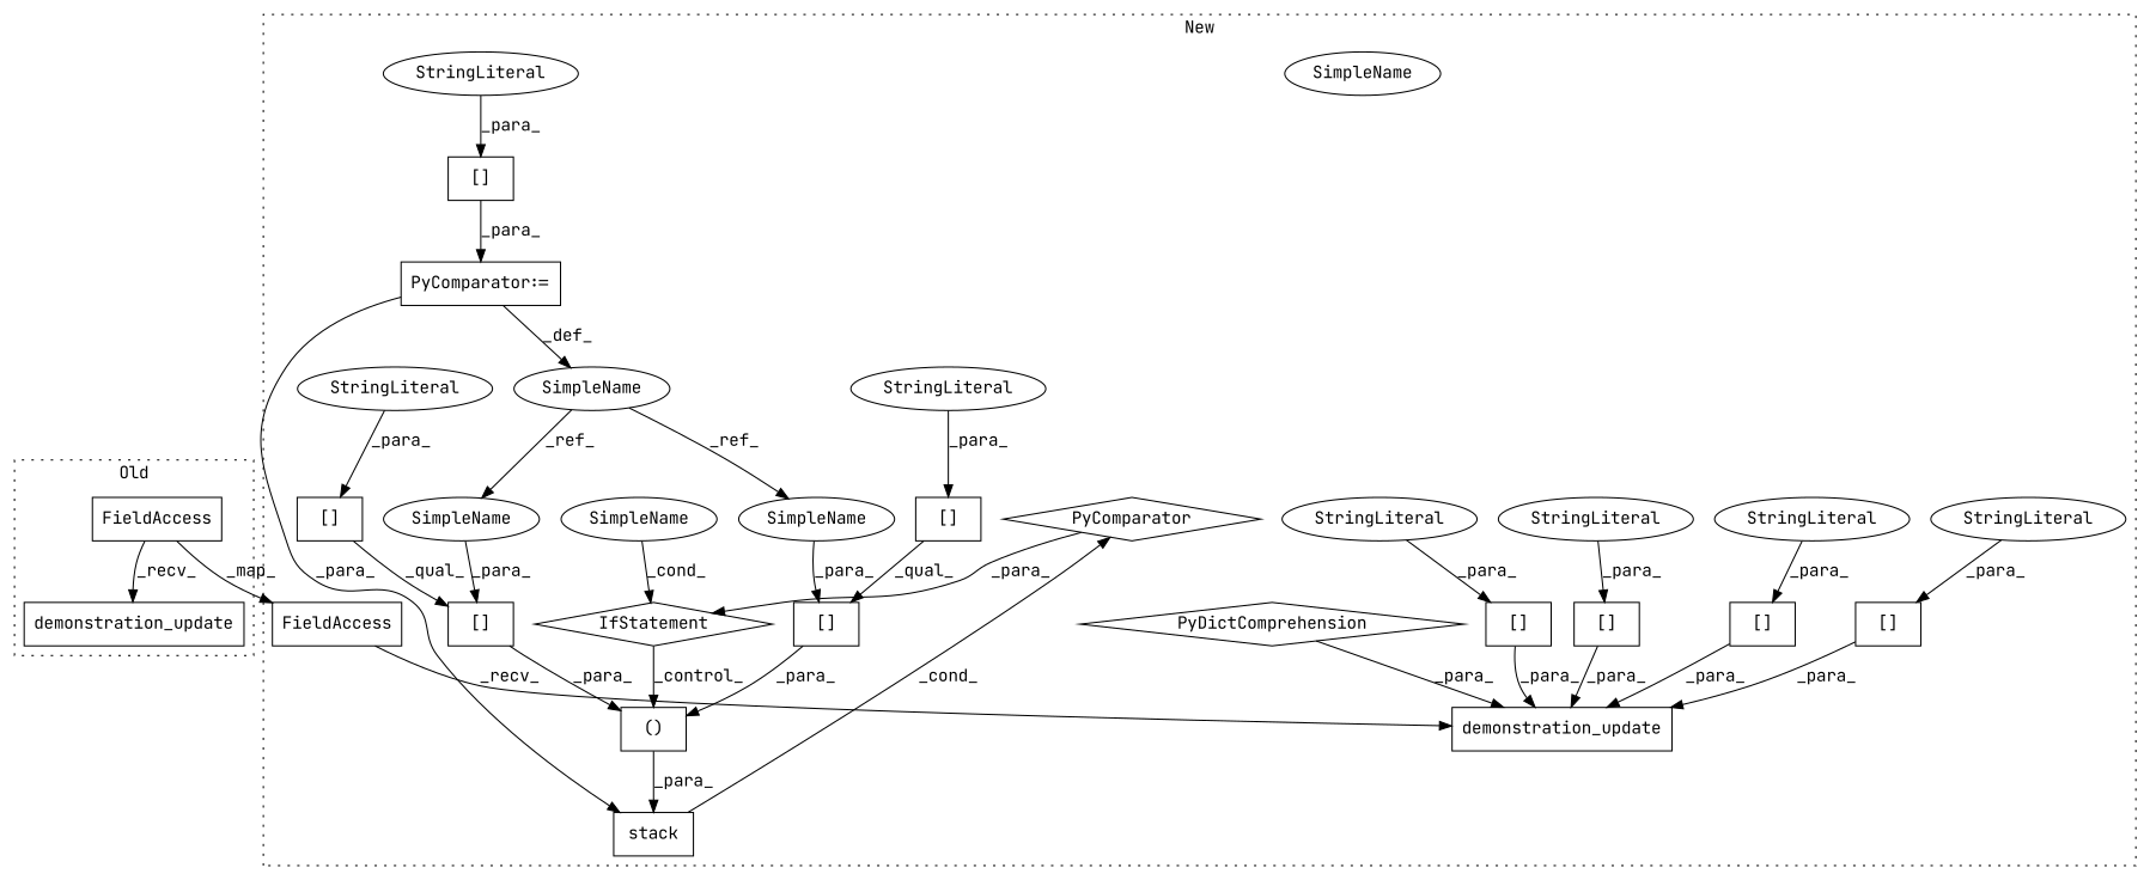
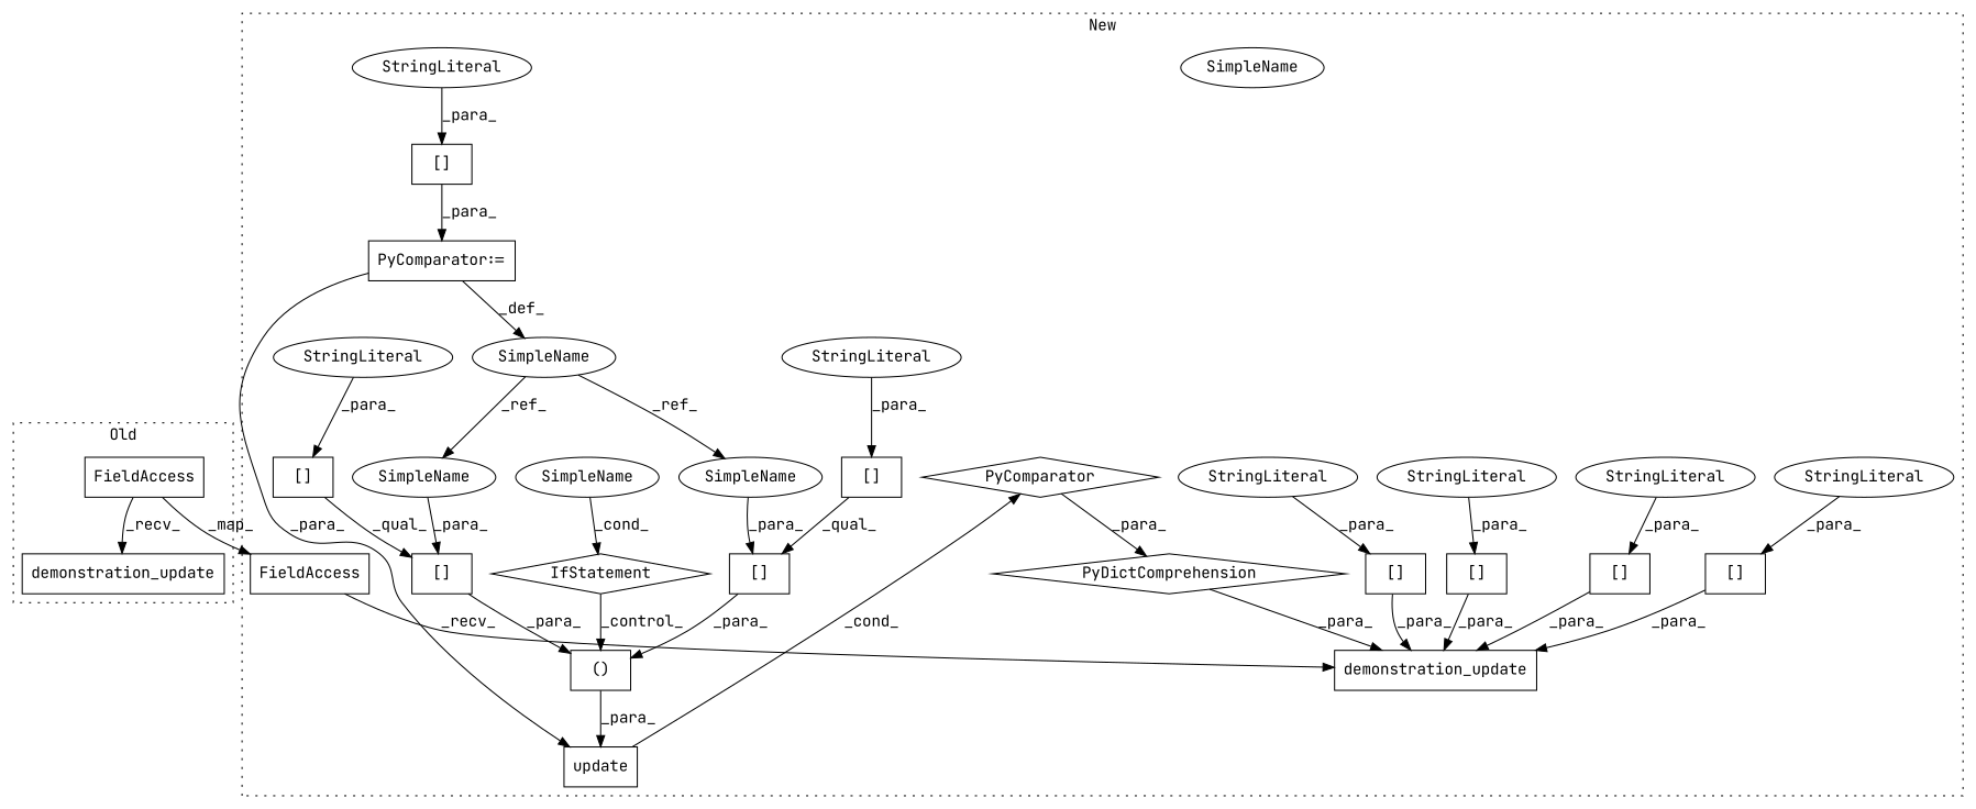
  digraph {
    fontname="JetBrains Mono"
    node [a=2 fontname="JetBrains Mono" l="6,1" s=3653 shape=box]
    edge [fontname="JetBrains Mono"]
    n1 [a=32 l="21,1" label=demonstration_update s="3436,3462"]
    n2 [a=22 l=10 label=FieldAccess s=3425]
    n3 [a=32 l="36,1" label=demonstration_update s="3455,3759"]
    n4 [a=106 l=60 label="()" s=3521]
    n5 [l="16,1" label="[]" s="3521,3541"]
-   n6 [a=32 l="15,2" label=stack s="3506,3581"]
+   n6 [a=32 l="15,2" label=update s="3506,3581"]
    n7 [label="[]" s="3709,3724"]
    n8 [a=42 l=5 label=SimpleName s=3682 shape=ellipse]
    n9 [label="[]" s="3744,3758"]
    n10 [label="[]" s="3726,3742"]
    n11 [a=45 l=8 label=StringLiteral s=3750 shape=ellipse]
    n12 [label="[]" s="3521,3535"]
    n13 [a=45 l=9 label=StringLiteral s=3715 shape=ellipse]
    n14 [l="21,1" label="[]" s="3555,3580"]
    n15 [a=113 l=34 label=PyComparator shape=diamond]
    n16 [label="[]" s="3690,3707"]
    n17 [a=25 l=34 label=IfStatement shape=diamond]
    n18 [label="[]" s="3555,3574"]
    n19 [a=42 l=4 label=SimpleName s=3656 shape=ellipse]
    n20 [a=45 l=11 label=StringLiteral s=3696 shape=ellipse]
    n21 [a=45 l=10 label=StringLiteral s=3732 shape=ellipse]
    n22 [a=7 l=34 label="PyComparator:="]
    n23 [label="[]" s="3663,3677"]
    n24 [a=45 l=8 label=StringLiteral s=3527 shape=ellipse]
    n25 [a=45 l=8 label=StringLiteral s=3669 shape=ellipse]
    n26 [a=45 l=13 label=StringLiteral s=3561 shape=ellipse]
    n27 [a=110 l=204 label=PyDictComprehension s=3491 shape=diamond]
    n28 [a=22 l=10 label=FieldAccess s=3444]
    n29 [a=42 l=4 label=SimpleName s=3576 shape=ellipse]
    n30 [a=42 l=4 label=SimpleName s=3537 shape=ellipse]
    n31 [a=42 l=5 label=SimpleName s=3682 shape=ellipse]
    subgraph cluster_1 {
      label=Old
      style=dotted
      n1
      n2
    }
    subgraph cluster_2 {
      label=New
      style=dotted
      n3
      n4
      n5
      n6
      n7
      n8
      n9
      n10
      n11
      n12
      n13
      n14
      n15
      n16
      n17
      n18
      n19
      n20
      n21
      n22
      n23
      n24
      n25
      n26
      n27
      n28
      n29
      n30
      n31
    }
    n2 -> n1 [label=_recv_]
    n2 -> n28 [label=_map_]
    n4 -> n6 [label=_para_]
    n5 -> n4 [label=_para_]
    n6 -> n15 [label=_cond_]
    n7 -> n3 [label=_para_]
    n9 -> n3 [label=_para_]
    n10 -> n3 [label=_para_]
    n11 -> n9 [label=_para_]
    n12 -> n5 [label=_qual_]
    n13 -> n7 [label=_para_]
    n14 -> n4 [label=_para_]
-   n15 -> n17 [label=_para_]
+   n15 -> n27 [label=_para_]
    n16 -> n3 [label=_para_]
    n17 -> n4 [label=_control_]
    n18 -> n14 [label=_qual_]
    n19 -> n29 [label=_ref_]
    n19 -> n30 [label=_ref_]
    n20 -> n16 [label=_para_]
    n21 -> n10 [label=_para_]
    n22 -> n6 [label=_para_]
    n22 -> n19 [label=_def_]
    n23 -> n22 [label=_para_]
    n24 -> n12 [label=_para_]
    n25 -> n23 [label=_para_]
    n26 -> n18 [label=_para_]
    n27 -> n3 [label=_para_]
    n28 -> n3 [label=_recv_]
    n29 -> n14 [label=_para_]
    n30 -> n5 [label=_para_]
    n31 -> n17 [label=_cond_]
  }
